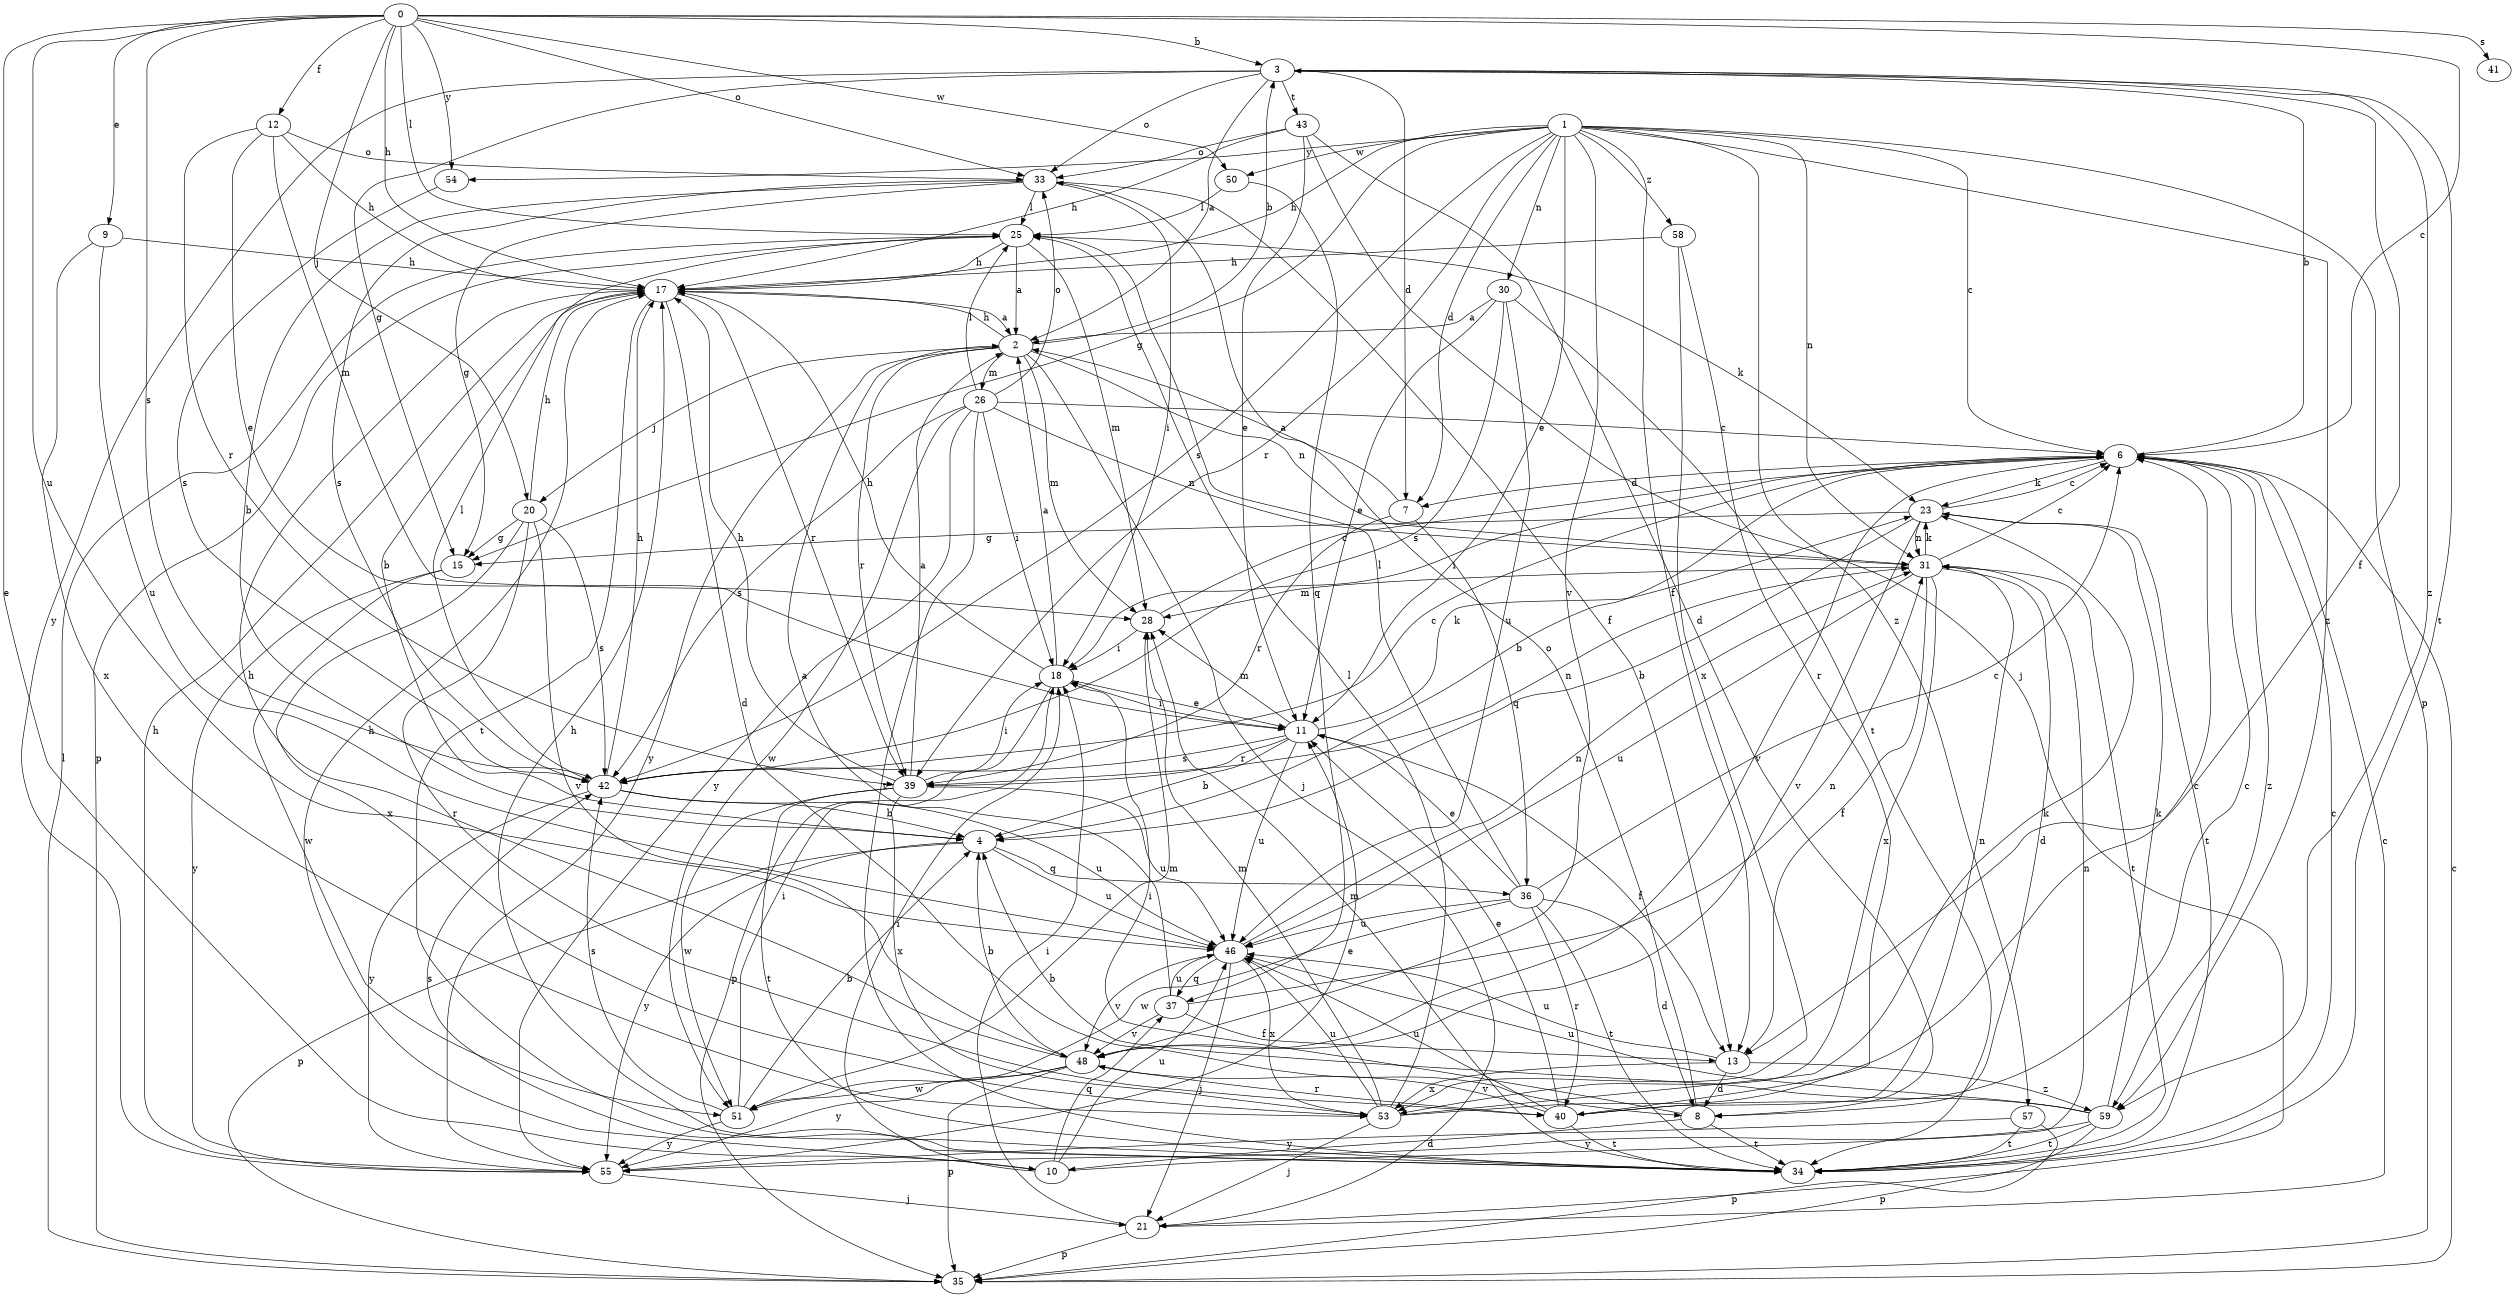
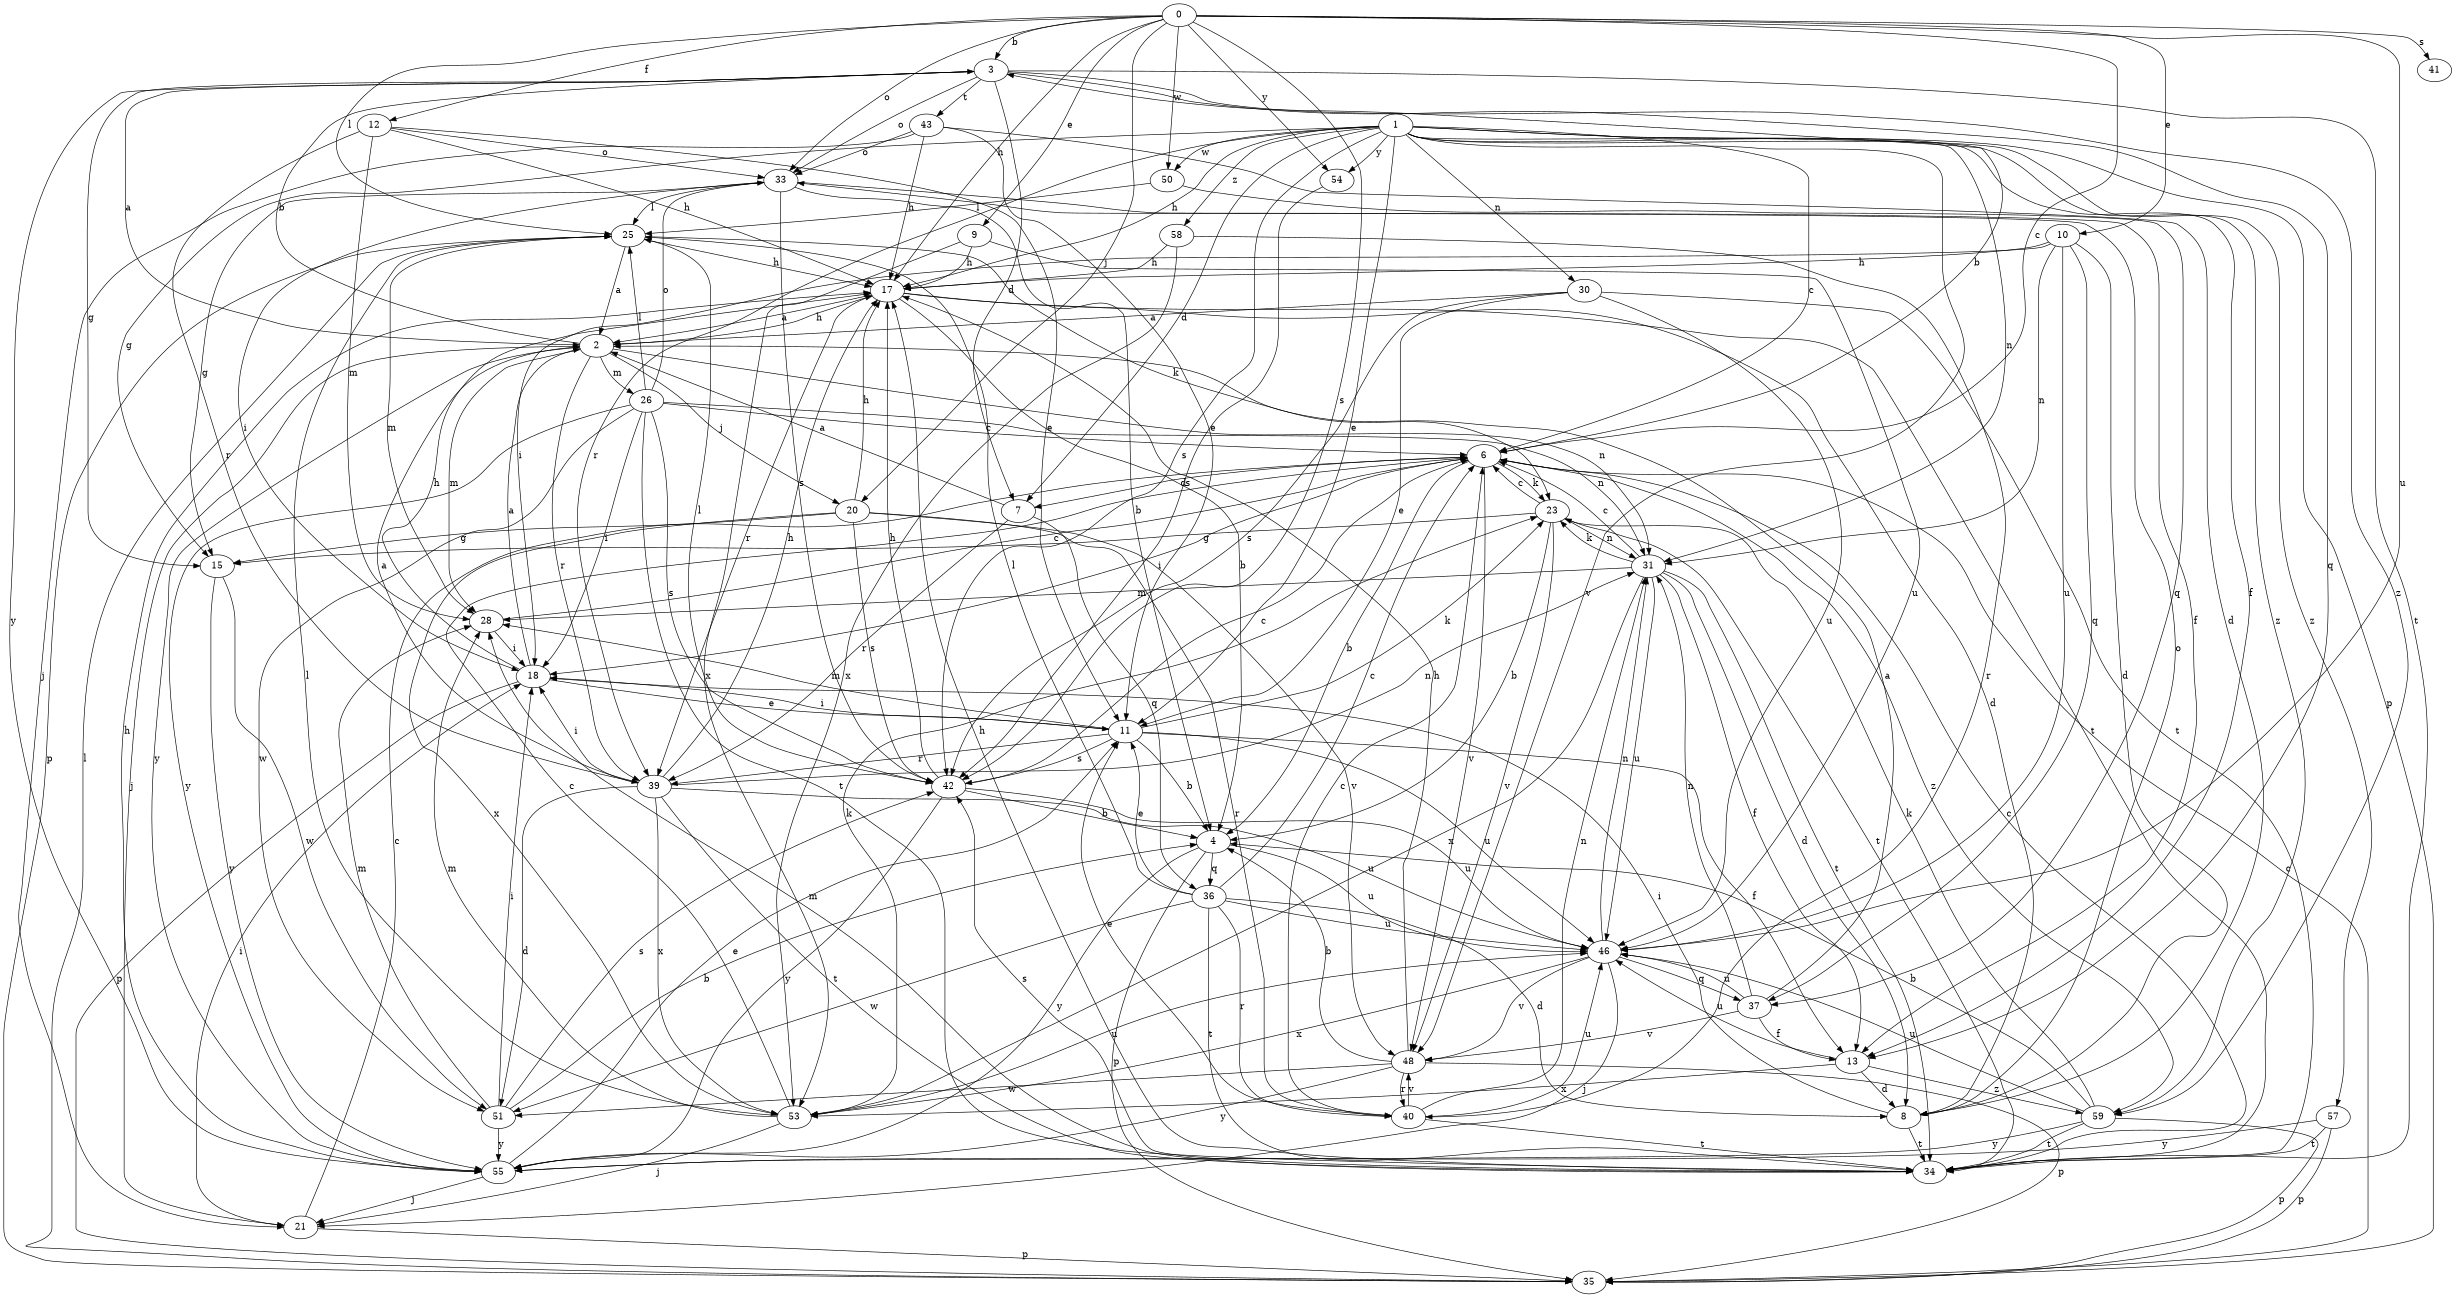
  strict digraph {
    0
    3
    6
    9
    10
    12
    17
    20
    25
    33
    41
    42
    46
    50
    54
    7
    13
    15
    59
    2
    55
    43
    n23 [label=34]
    48
    4
    18
    23
    53
    31
    8
    37
    11
    39
    28
    40
    35
    21
    1
    30
    57
    58
    36
    51
    26
    0 -> 3 [label=b]
    0 -> 6 [label=c]
    0 -> 9 [label=e]
    0 -> 10 [label=e]
    0 -> 12 [label=f]
    0 -> 17 [label=h]
    0 -> 20 [label=j]
    0 -> 25 [label=l]
    0 -> 33 [label=o]
    0 -> 41 [label=s]
    0 -> 42 [label=s]
    0 -> 46 [label=u]
    0 -> 50 [label=w]
    0 -> 54 [label=y]
    3 -> 33 [label=o]
    3 -> 7 [label=d]
-   3 -> 13 [label=f]
+   3 -> 13 [label=q]
    3 -> 15 [label=g]
    3 -> 59 [label=z]
    3 -> 2 [label=a]
    3 -> 55 [label=y]
    3 -> 43 [label=t]
    3 -> n23 [label=t]
    6 -> 3 [label=b]
    6 -> 7 [label=d]
    6 -> 59 [label=z]
    6 -> 48 [label=v]
    6 -> 4 [label=b]
    6 -> 18 [label=i]
    6 -> 23 [label=k]
    9 -> 17 [label=h]
    9 -> 46 [label=u]
    9 -> 53 [label=x]
    10 -> 17 [label=h]
    10 -> 46 [label=u]
    10 -> 18 [label=i]
    10 -> 31 [label=n]
-   8 -> 10 [label=d]
+   10 -> 8 [label=d]
    10 -> 37 [label=q]
    12 -> 17 [label=h]
    12 -> 33 [label=o]
    12 -> 11 [label=e]
    12 -> 39 [label=r]
    12 -> 28 [label=m]
    17 -> 2 [label=a]
    17 -> n23 [label=t]
    17 -> 4 [label=b]
    17 -> 8 [label=d]
    17 -> 39 [label=r]
    20 -> 17 [label=h]
    20 -> 42 [label=s]
    20 -> 15 [label=g]
    20 -> 48 [label=v]
    20 -> 53 [label=x]
    20 -> 40 [label=r]
    25 -> 17 [label=h]
    25 -> 2 [label=a]
    25 -> 23 [label=k]
    25 -> 28 [label=m]
    25 -> 35 [label=p]
    33 -> 25 [label=l]
    33 -> 42 [label=s]
    33 -> 13 [label=f]
    33 -> 15 [label=g]
    33 -> 4 [label=b]
    33 -> 18 [label=i]
    42 -> 6 [label=c]
    42 -> 17 [label=h]
    42 -> 25 [label=l]
    42 -> 46 [label=u]
    42 -> 55 [label=y]
    42 -> 4 [label=b]
    46 -> 48 [label=v]
    46 -> 53 [label=x]
    46 -> 31 [label=n]
    46 -> 37 [label=q]
    46 -> 21 [label=j]
    50 -> 25 [label=l]
    50 -> 37 [label=q]
    54 -> 42 [label=s]
    7 -> 2 [label=a]
    7 -> 39 [label=r]
    7 -> 36 [label=q]
    13 -> 46 [label=u]
    13 -> 59 [label=z]
    13 -> 53 [label=x]
    13 -> 8 [label=d]
    15 -> 55 [label=y]
    15 -> 51 [label=w]
    59 -> 46 [label=u]
    59 -> 55 [label=y]
    59 -> n23 [label=t]
    59 -> 4 [label=b]
    59 -> 23 [label=k]
    59 -> 35 [label=p]
    2 -> 3 [label=b]
    2 -> 17 [label=h]
    2 -> 20 [label=j]
    2 -> 55 [label=y]
    2 -> 31 [label=n]
    2 -> 39 [label=r]
    2 -> 28 [label=m]
    2 -> 21 [label=j]
    2 -> 26 [label=m]
    55 -> 17 [label=h]
    55 -> 11 [label=e]
    55 -> 21 [label=j]
    43 -> 17 [label=h]
    43 -> 33 [label=o]
    43 -> 8 [label=d]
    43 -> 11 [label=e]
    43 -> 21 [label=j]
    n23 -> 6 [label=c]
    n23 -> 17 [label=h]
    n23 -> 42 [label=s]
    n23 -> 28 [label=m]
    48 -> 17 [label=h]
    48 -> 55 [label=y]
    48 -> 4 [label=b]
    48 -> 40 [label=r]
    48 -> 35 [label=p]
    48 -> 51 [label=w]
    4 -> 46 [label=u]
    4 -> 55 [label=y]
    4 -> 35 [label=p]
    4 -> 36 [label=q]
    18 -> 17 [label=h]
    18 -> 2 [label=a]
    18 -> 11 [label=e]
    18 -> 35 [label=p]
    23 -> 6 [label=c]
    23 -> 15 [label=g]
    23 -> n23 [label=t]
    23 -> 48 [label=v]
    23 -> 4 [label=b]
    23 -> 31 [label=n]
    53 -> 6 [label=c]
    53 -> 25 [label=l]
    53 -> 46 [label=u]
    53 -> 23 [label=k]
    53 -> 28 [label=m]
    53 -> 21 [label=j]
    31 -> 6 [label=c]
    31 -> 46 [label=u]
    31 -> 13 [label=f]
    31 -> n23 [label=t]
    31 -> 23 [label=k]
    31 -> 53 [label=x]
    31 -> 8 [label=d]
    31 -> 28 [label=m]
    8 -> 33 [label=o]
    8 -> n23 [label=t]
    8 -> 18 [label=i]
    37 -> 46 [label=u]
    37 -> 13 [label=f]
    37 -> 2 [label=a]
    37 -> 48 [label=v]
    37 -> 31 [label=n]
    11 -> 42 [label=s]
    11 -> 46 [label=u]
    11 -> 13 [label=f]
    11 -> 4 [label=b]
    11 -> 18 [label=i]
    11 -> 23 [label=k]
    11 -> 39 [label=r]
    11 -> 28 [label=m]
    39 -> 17 [label=h]
    39 -> 46 [label=u]
    39 -> 2 [label=a]
    39 -> n23 [label=t]
    39 -> 18 [label=i]
    39 -> 53 [label=x]
    39 -> 31 [label=n]
-   39 -> 51 [label=w]
+   39 -> 51 [label=d]
    28 -> 6 [label=c]
    28 -> 18 [label=i]
    40 -> 6 [label=c]
    40 -> 46 [label=u]
    40 -> n23 [label=t]
    40 -> 48 [label=v]
    40 -> 31 [label=n]
    40 -> 11 [label=e]
    35 -> 6 [label=c]
    35 -> 25 [label=l]
    21 -> 6 [label=c]
    21 -> 18 [label=i]
    21 -> 35 [label=p]
    1 -> 6 [label=c]
    1 -> 17 [label=h]
    1 -> 42 [label=s]
    1 -> 50 [label=w]
    1 -> 54 [label=y]
    1 -> 7 [label=d]
    1 -> 13 [label=f]
    1 -> 15 [label=g]
    1 -> 59 [label=z]
    1 -> 48 [label=v]
    1 -> 31 [label=n]
    1 -> 11 [label=e]
    1 -> 39 [label=r]
    1 -> 35 [label=p]
    1 -> 30 [label=n]
    1 -> 57 [label=z]
    1 -> 58 [label=z]
    30 -> 42 [label=s]
    30 -> 46 [label=u]
    30 -> 2 [label=a]
    30 -> n23 [label=t]
    30 -> 11 [label=e]
    57 -> 55 [label=y]
    57 -> n23 [label=t]
    57 -> 35 [label=p]
    58 -> 17 [label=h]
    58 -> 53 [label=x]
    58 -> 40 [label=r]
    36 -> 6 [label=c]
    36 -> 25 [label=l]
    36 -> 46 [label=u]
    36 -> n23 [label=t]
    36 -> 8 [label=d]
    36 -> 11 [label=e]
    36 -> 40 [label=r]
    36 -> 51 [label=w]
    51 -> 42 [label=s]
    51 -> 55 [label=y]
    51 -> 4 [label=b]
    51 -> 18 [label=i]
    51 -> 28 [label=m]
    26 -> 6 [label=c]
    26 -> 25 [label=l]
    26 -> 33 [label=o]
    26 -> 42 [label=s]
    26 -> 55 [label=y]
    26 -> n23 [label=t]
    26 -> 18 [label=i]
    26 -> 31 [label=n]
    26 -> 51 [label=w]
  }
